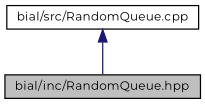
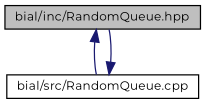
  digraph {
    fontname=Montserrat
    node [color=black fontname=Montserrat fontsize=10 shape=record style=filled]
    edge [color=midnightblue dir=back fontname=Montserrat fontsize=10 labelfontname=Helvetica labelfontsize=10 style=solid]
    n1 [fillcolor=grey75 fontcolor=black height=0.2 label="bial/inc/RandomQueue.hpp" width=0.4]
    n2 [fillcolor=white height=0.2 label="bial/src/RandomQueue.cpp" width=0.4]
+   n1 -> n2
    n2 -> n1
  }
